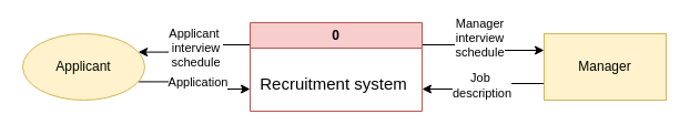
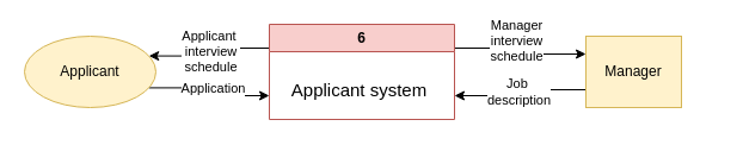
  <mxCell id="0" />
  <mxCell id="1" parent="0" />
  <mxCell id="2" style="edgeStyle=orthogonalEdgeStyle;rounded=0;orthogonalLoop=1;jettySize=auto;html=1;exitX=1;exitY=0.75;exitDx=0;exitDy=0;entryX=0;entryY=0.75;entryDx=0;entryDy=0;" parent="1" source="4" target="9" edge="1"><mxGeometry relative="1" as="geometry" /></mxCell>
  <mxCell id="3" value="Application" style="edgeLabel;html=1;align=center;verticalAlign=middle;resizable=0;points=[];" parent="2" vertex="1" connectable="0"><mxGeometry x="-0.004" relative="1" as="geometry"><mxPoint as="offset" /></mxGeometry></mxCell>
  <mxCell id="4" value="Applicant" style="ellipse;whiteSpace=wrap;html=1;fillColor=#fff2cc;strokeColor=#d6b656;" parent="1" vertex="1"><mxGeometry x="20" y="30" width="110" height="60" as="geometry" /></mxCell>
  <mxCell id="5" style="edgeStyle=orthogonalEdgeStyle;rounded=0;orthogonalLoop=1;jettySize=auto;html=1;exitX=0;exitY=0.25;exitDx=0;exitDy=0;entryX=1;entryY=0.25;entryDx=0;entryDy=0;" parent="1" source="9" target="4" edge="1"><mxGeometry relative="1" as="geometry" /></mxCell>
  <mxCell id="6" value="Applicant&amp;nbsp;&lt;div&gt;interview&lt;/div&gt;&lt;div&gt;schedule&lt;/div&gt;" style="edgeLabel;html=1;align=center;verticalAlign=middle;resizable=0;points=[];" parent="5" vertex="1" connectable="0"><mxGeometry x="-0.052" y="-2" relative="1" as="geometry"><mxPoint y="-1" as="offset" /></mxGeometry></mxCell>
  <mxCell id="7" style="edgeStyle=orthogonalEdgeStyle;rounded=0;orthogonalLoop=1;jettySize=auto;html=1;exitX=1;exitY=0.25;exitDx=0;exitDy=0;entryX=0;entryY=0.25;entryDx=0;entryDy=0;" parent="1" source="9" target="13" edge="1"><mxGeometry relative="1" as="geometry" /></mxCell>
  <mxCell id="8" value="Manager&lt;div&gt;interview&lt;/div&gt;&lt;div&gt;schedule&lt;/div&gt;" style="edgeLabel;html=1;align=center;verticalAlign=middle;resizable=0;points=[];" parent="7" vertex="1" connectable="0"><mxGeometry x="-0.092" y="7" relative="1" as="geometry"><mxPoint x="-1" as="offset" /></mxGeometry></mxCell>
- <mxCell id="9" value="0" style="swimlane;whiteSpace=wrap;html=1;fillColor=#f8cecc;strokeColor=#b85450;" parent="1" vertex="1"><mxGeometry x="225" y="20" width="155" height="80" as="geometry" /></mxCell>
- <mxCell id="10" value="Recruitment system" style="text;html=1;align=center;verticalAlign=middle;resizable=0;points=[];autosize=1;strokeColor=none;fillColor=none;fontSize=15;" parent="9" vertex="1"><mxGeometry x="-5" y="40" width="160" height="30" as="geometry" /></mxCell>
+ <mxCell id="9" value="6" style="swimlane;whiteSpace=wrap;html=1;fillColor=#f8cecc;strokeColor=#b85450;" parent="1" vertex="1"><mxGeometry x="225" y="20" width="155" height="80" as="geometry" /></mxCell>
+ <mxCell id="10" value="Applicant system" style="text;html=1;align=center;verticalAlign=middle;resizable=0;points=[];autosize=1;strokeColor=none;fillColor=none;fontSize=15;" parent="9" vertex="1"><mxGeometry x="-5" y="40" width="160" height="30" as="geometry" /></mxCell>
  <mxCell id="11" style="edgeStyle=orthogonalEdgeStyle;rounded=0;orthogonalLoop=1;jettySize=auto;html=1;exitX=0;exitY=0.75;exitDx=0;exitDy=0;entryX=1;entryY=0.75;entryDx=0;entryDy=0;" parent="1" source="13" target="9" edge="1"><mxGeometry relative="1" as="geometry" /></mxCell>
  <mxCell id="12" value="Job&amp;nbsp;&lt;div&gt;description&lt;/div&gt;" style="edgeLabel;html=1;align=center;verticalAlign=middle;resizable=0;points=[];" parent="11" vertex="1" connectable="0"><mxGeometry x="-0.037" y="-2" relative="1" as="geometry"><mxPoint y="1" as="offset" /></mxGeometry></mxCell>
- <mxCell id="13" value="Manager" style="rounded=0;whiteSpace=wrap;html=1;fillColor=#fff2cc;strokeColor=#d6b656;" parent="1" vertex="1"><mxGeometry x="490" y="30" width="110" height="60" as="geometry" /></mxCell>
+ <mxCell id="13" value="Manager" style="rounded=0;whiteSpace=wrap;html=1;fillColor=#fff2cc;strokeColor=#d6b656;" parent="1" vertex="1"><mxGeometry x="490" y="30" width="80" height="60" as="geometry" /></mxCell>
